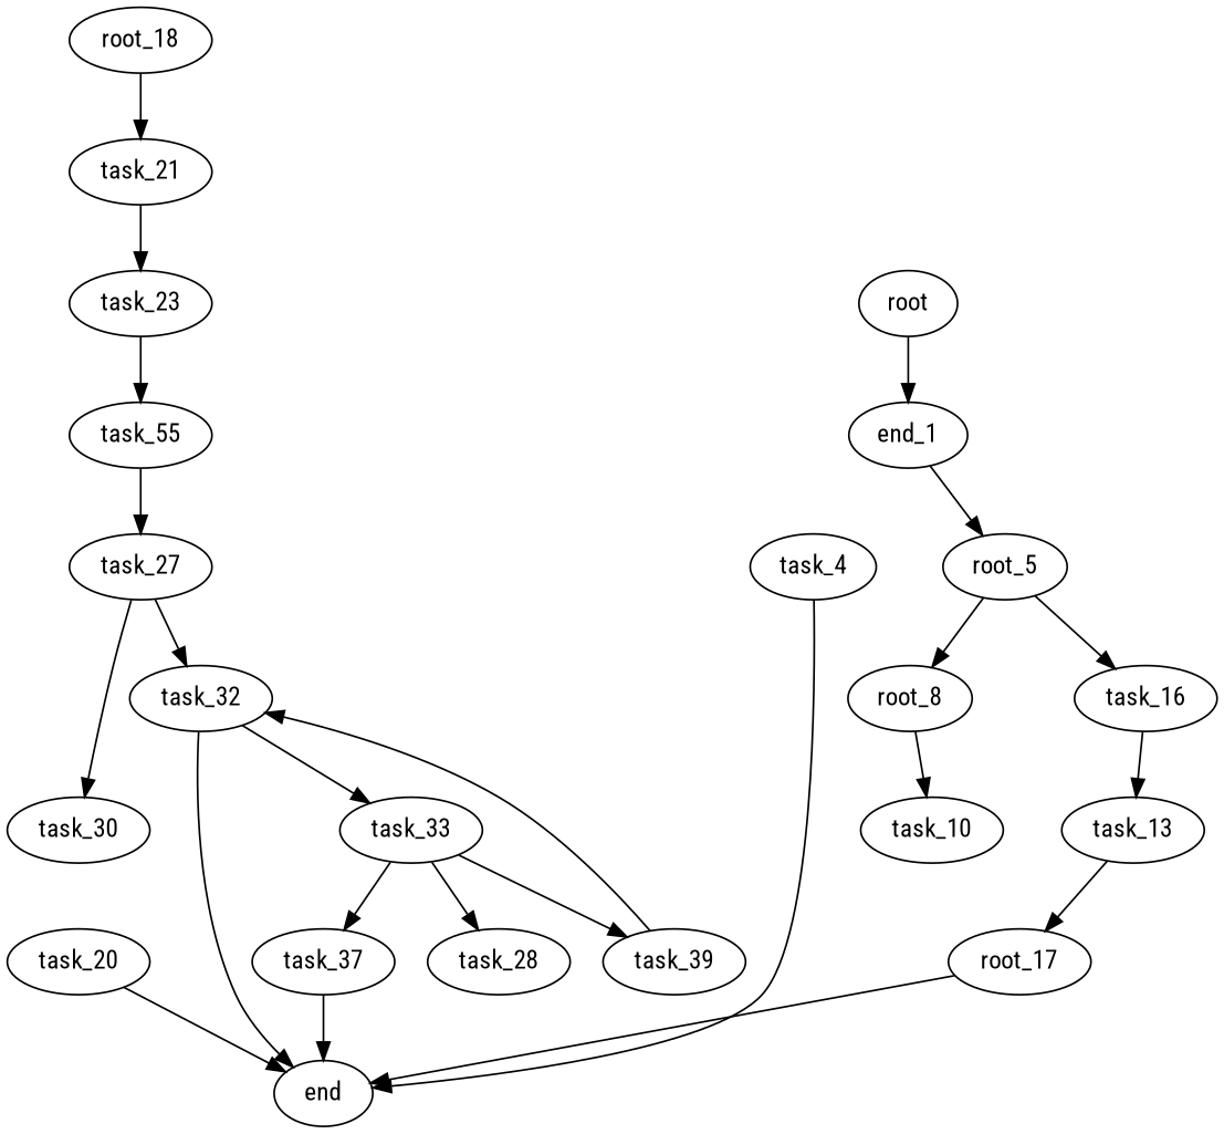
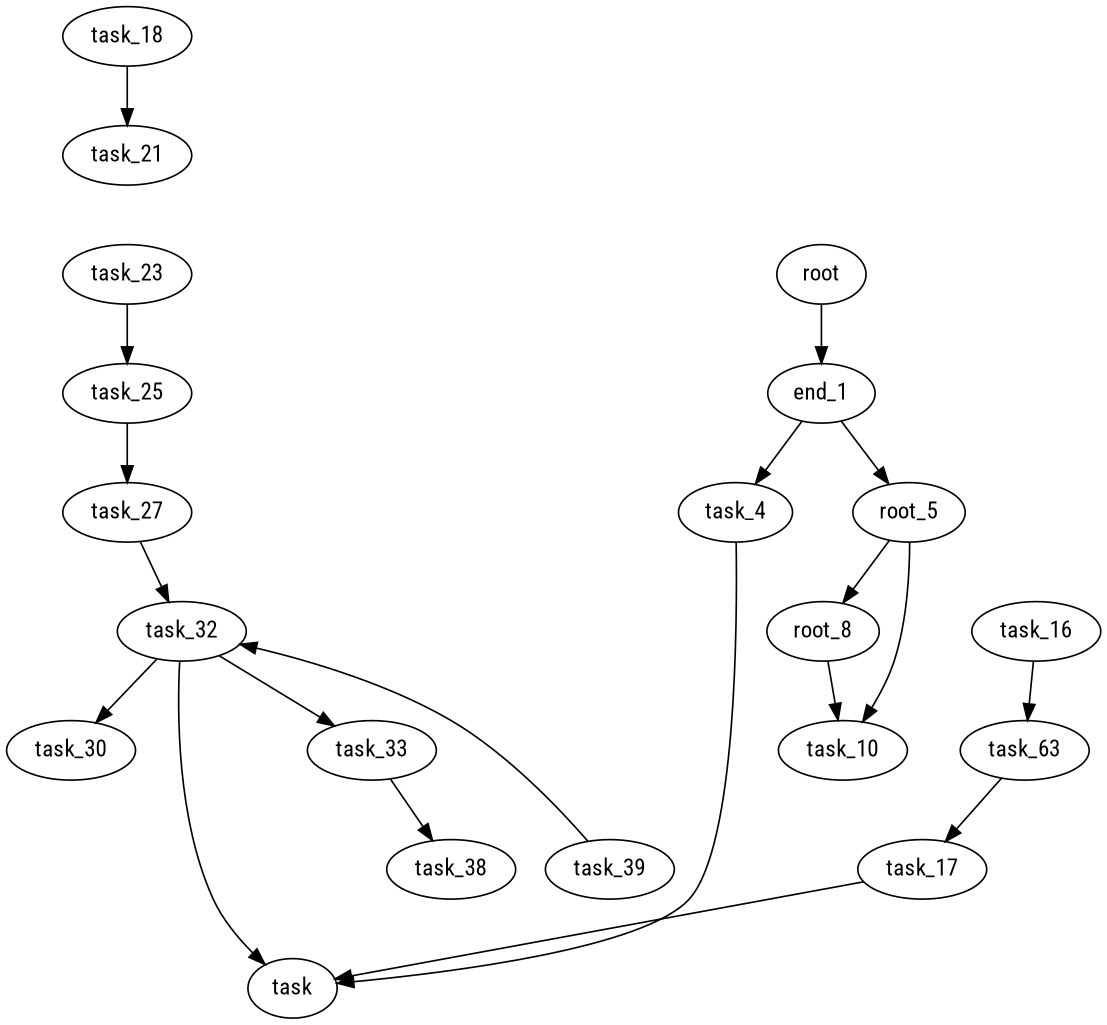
  digraph {
    fontname="Roboto Condensed"
    node [fontname="Roboto Condensed"]
    edge [fontname="Roboto Condensed"]
    n1 [label=end_1]
    root
    task_4
    n4 [label=root_5]
-   end
+   end [label=task]
    n6 [label=root_8]
    n7 [label=task_16]
    task_10
-   task_13
-   task_17 [label=root_17]
-   task_18 [label=root_18]
+   task_13 [label=task_63]
+   task_17
+   task_18
    task_21
-   task_20
    task_23
-   task_25 [label=task_55]
+   task_25
    task_27
    task_30
    task_32
    task_33
-   task_37
-   task_38 [label=task_28]
+   task_38
    task_39
+   n1 -> task_4
    n1 -> n4
    root -> n1
    task_4 -> end
    n4 -> n6
-   n4 -> n7
+   n4 -> task_10
    n6 -> task_10
    n7 -> task_13
    task_13 -> task_17
    task_17 -> end
    task_18 -> task_21
-   task_21 -> task_23
-   task_20 -> end
    task_23 -> task_25
    task_25 -> task_27
-   task_27 -> task_30
+   task_32 -> task_30
    task_27 -> task_32
    task_32 -> end
    task_32 -> task_33
-   task_33 -> task_37
    task_33 -> task_38
-   task_33 -> task_39
-   task_37 -> end
    task_39 -> task_32
  }
